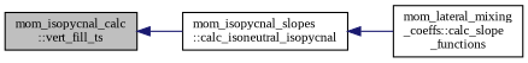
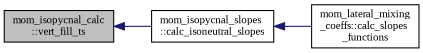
  digraph {
    fontname="Liberation Serif"
    rankdir=LR
    node [color=black fillcolor=white fontname="Liberation Serif" fontsize=10 shape=record style=filled]
    edge [color=midnightblue dir=back fontname="Liberation Serif" fontsize=10 labelfontname=Helvetica labelfontsize=10 style=solid]
    n1 [fillcolor=grey75 fontcolor=black height=0.2 label="mom_isopycnal_calc\l::vert_fill_ts" width=0.4]
-   n2 [height=0.2 label="mom_isopycnal_slopes\l::calc_isoneutral_isopycnal" width=0.4]
-   n3 [height=0.2 label="mom_lateral_mixing\l_coeffs::calc_slope\l_functions" width=0.4]
+   n2 [height=0.2 label="mom_isopycnal_slopes\l::calc_isoneutral_slopes" width=0.4]
+   n3 [height=0.2 label="mom_lateral_mixing\l_coeffs::calc_slopes\l_functions" width=0.4]
    n1 -> n2
    n2 -> n3
  }
